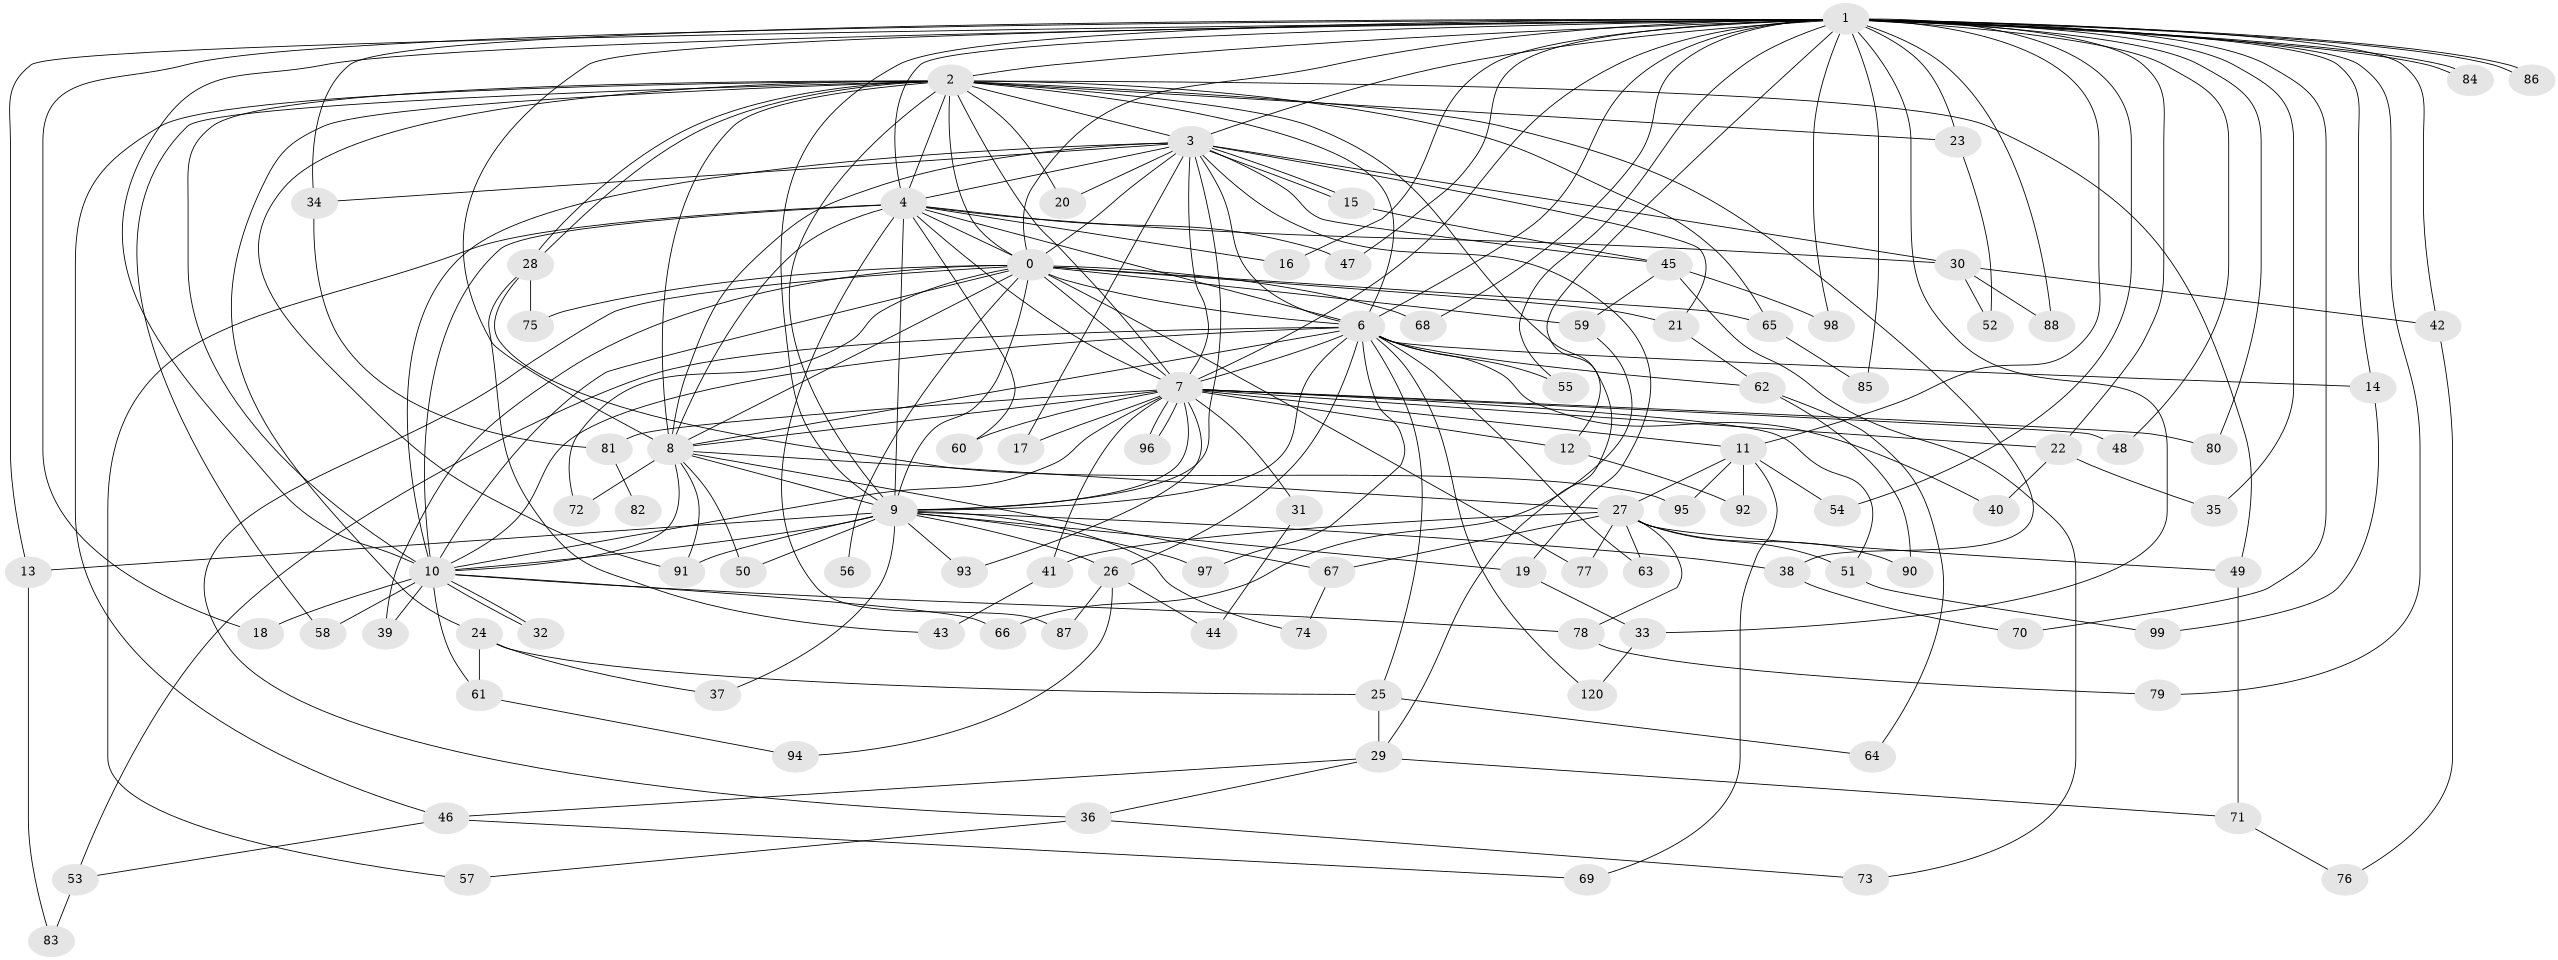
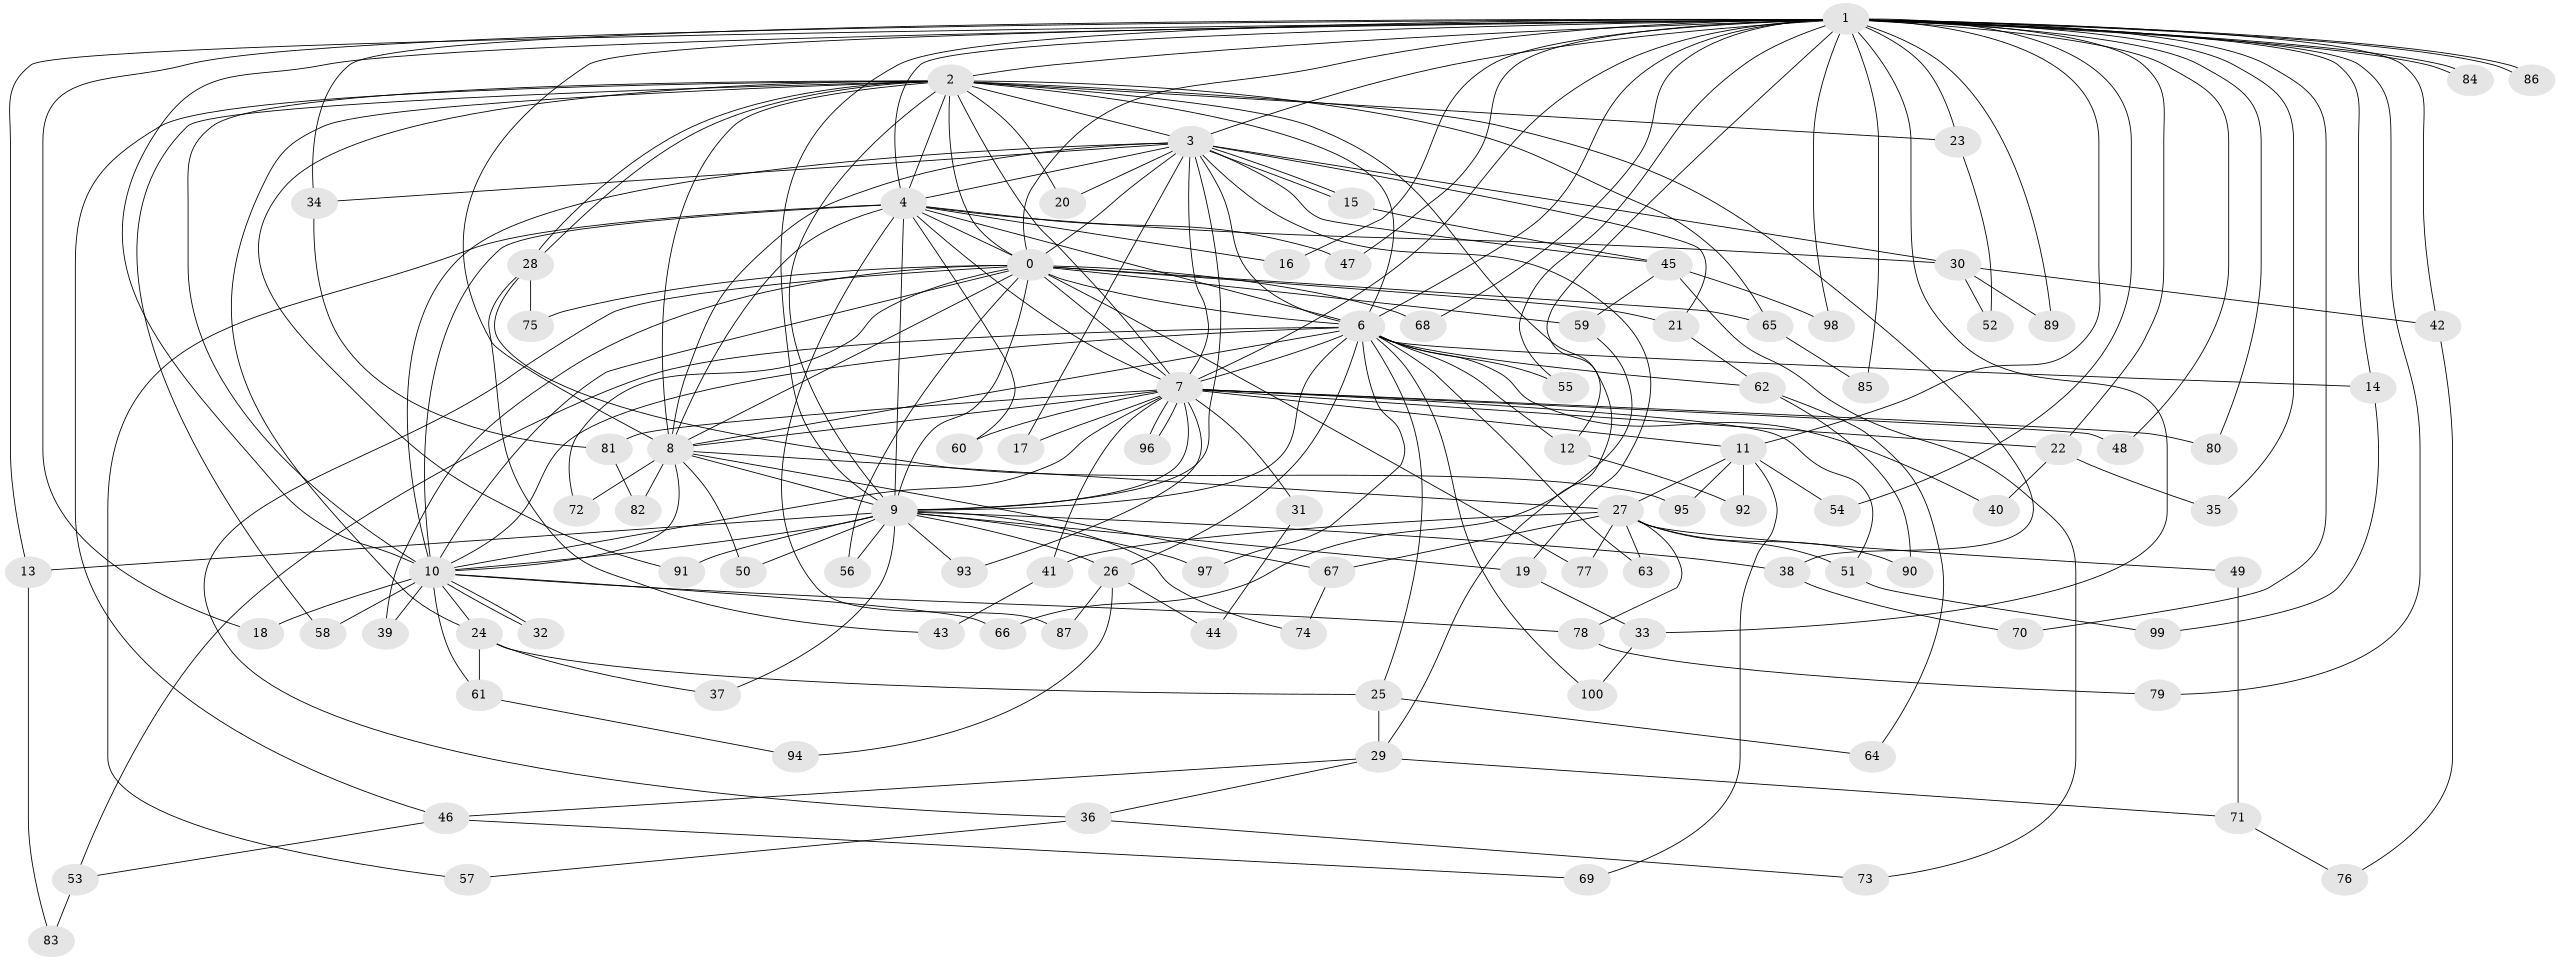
  graph {
    node [color=gray90 style=filled]
    1
    2
    3
    4
    n5 [label=0]
    6
    7
    8
    9
    10
    11
    12
    13
    14
    16
    18
    22
    23
    33
    34
    35
    42
    47
    48
    54
    55
    68
    70
    79
    80
    84
    85
    86
-   89 [label=88]
+   89
    98
    20
    24
    28
    29
    38
    46
    49
    58
    65
    91
    15
    17
    19
    21
    30
    45
    57
    60
    87
    36
    39
    56
    59
    72
    75
    77
    25
    26
    40
    53
    62
    63
    97
-   100 [label=120]
+   100
    31
    41
    51
    81
    93
    96
    27
    50
    67
    82
    37
    74
    32
    61
    66
    78
    69
    92
    95
    83
    99
    52
    76
    43
    71
    73
    64
    44
    94
    90
    1 -- 2
    1 -- 3
    1 -- 4
    1 -- n5
    1 -- 6
    1 -- 7
    1 -- 8
    1 -- 9
    1 -- 10
    1 -- 11
    1 -- 12
    1 -- 13
    1 -- 14
    1 -- 16
    1 -- 18
    1 -- 22
    1 -- 23
    1 -- 33
    1 -- 34
    1 -- 35
    1 -- 42
    1 -- 47
    1 -- 48
    1 -- 54
    1 -- 55
    1 -- 68
    1 -- 70
    1 -- 79
    1 -- 80
    1 -- 84
    1 -- 84
    1 -- 85
    1 -- 86
    1 -- 86
    1 -- 89
    1 -- 98
    2 -- 3
    2 -- 4
    2 -- n5
    2 -- 6
    2 -- 7
    2 -- 8
    2 -- 9
    2 -- 10
    2 -- 23
    2 -- 20
    2 -- 24
    2 -- 28
    2 -- 28
    2 -- 29
    2 -- 38
    2 -- 46
-   2 -- 49
    2 -- 58
    2 -- 65
    2 -- 91
    3 -- 4
    3 -- n5
    3 -- 6
    3 -- 7
    3 -- 8
    3 -- 9
    3 -- 10
    3 -- 34
    3 -- 20
    3 -- 15
    3 -- 15
    3 -- 17
    3 -- 19
    3 -- 21
    3 -- 30
    3 -- 45
    4 -- n5
    4 -- 6
    4 -- 7
    4 -- 8
    4 -- 9
    4 -- 10
    4 -- 16
    4 -- 47
    4 -- 30
    4 -- 57
    4 -- 60
    4 -- 87
    n5 -- 6
    n5 -- 7
    n5 -- 8
    n5 -- 9
    n5 -- 10
    n5 -- 68
    n5 -- 65
    n5 -- 21
    n5 -- 36
    n5 -- 39
    n5 -- 56
    n5 -- 59
    n5 -- 72
    n5 -- 75
    n5 -- 77
    6 -- 7
    6 -- 8
    6 -- 9
    6 -- 10
-   7 -- 12
+   6 -- 12
    6 -- 14
    6 -- 55
    6 -- 25
    6 -- 26
    6 -- 40
    6 -- 53
    6 -- 62
    6 -- 63
    6 -- 97
    6 -- 100
    7 -- 8
    7 -- 9
    7 -- 10
    7 -- 11
    7 -- 22
    7 -- 48
    7 -- 80
    7 -- 17
    7 -- 60
    7 -- 31
    7 -- 41
    7 -- 51
    7 -- 81
    7 -- 93
    7 -- 96
    7 -- 96
    8 -- 9
    8 -- 10
    8 -- 72
    8 -- 27
    8 -- 50
    8 -- 67
-   8 -- 91
+   8 -- 82
    9 -- 10
    9 -- 13
    9 -- 38
    9 -- 91
    9 -- 19
+   9 -- 56
    9 -- 26
    9 -- 97
    9 -- 93
    9 -- 50
    9 -- 37
    9 -- 74
    10 -- 18
+   10 -- 24
    10 -- 58
    10 -- 39
    10 -- 32
    10 -- 32
    10 -- 61
    10 -- 66
    10 -- 78
    11 -- 54
    11 -- 27
    11 -- 69
    11 -- 92
    11 -- 95
    12 -- 92
    13 -- 83
    14 -- 99
    22 -- 35
    22 -- 40
    23 -- 52
    33 -- 100
    34 -- 81
    42 -- 76
    24 -- 25
    24 -- 37
    24 -- 61
    28 -- 75
    28 -- 95
    28 -- 43
    29 -- 46
    29 -- 36
    29 -- 71
    38 -- 70
    46 -- 53
    46 -- 69
    49 -- 71
    65 -- 85
    15 -- 45
    19 -- 33
    21 -- 62
    30 -- 42
    30 -- 89
    30 -- 52
    45 -- 98
    45 -- 59
    45 -- 73
    36 -- 57
    36 -- 73
    59 -- 66
    25 -- 29
    25 -- 64
    26 -- 87
    26 -- 44
    26 -- 94
    53 -- 83
    62 -- 64
    62 -- 90
    31 -- 44
    41 -- 43
    51 -- 99
    81 -- 82
    27 -- 49
    27 -- 77
    27 -- 63
    27 -- 41
    27 -- 51
    27 -- 67
    27 -- 78
    27 -- 90
    67 -- 74
    61 -- 94
    78 -- 79
    71 -- 76
  }
